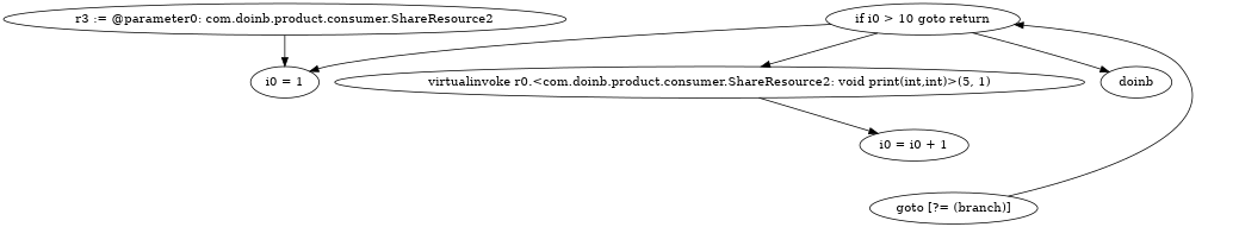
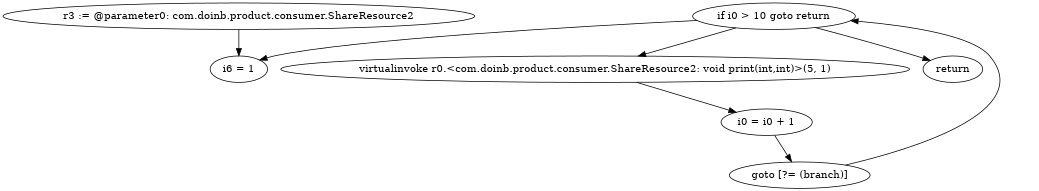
  digraph {
    n1 [label="r3 := @parameter0: com.doinb.product.consumer.ShareResource2"]
-   "i0 = 1"
+   "i0 = 1" [label="i6 = 1"]
    "if i0 > 10 goto return"
    "virtualinvoke r0.<com.doinb.product.consumer.ShareResource2: void print(int,int)>(5, 1)"
-   return [label=doinb]
+   return
    "i0 = i0 + 1"
    "goto [?= (branch)]"
    n1 -> "i0 = 1"
    "if i0 > 10 goto return" -> "i0 = 1"
    "if i0 > 10 goto return" -> "virtualinvoke r0.<com.doinb.product.consumer.ShareResource2: void print(int,int)>(5, 1)"
    "if i0 > 10 goto return" -> return
    "virtualinvoke r0.<com.doinb.product.consumer.ShareResource2: void print(int,int)>(5, 1)" -> "i0 = i0 + 1"
+   "i0 = i0 + 1" -> "goto [?= (branch)]"
    "goto [?= (branch)]" -> "if i0 > 10 goto return"
  }
